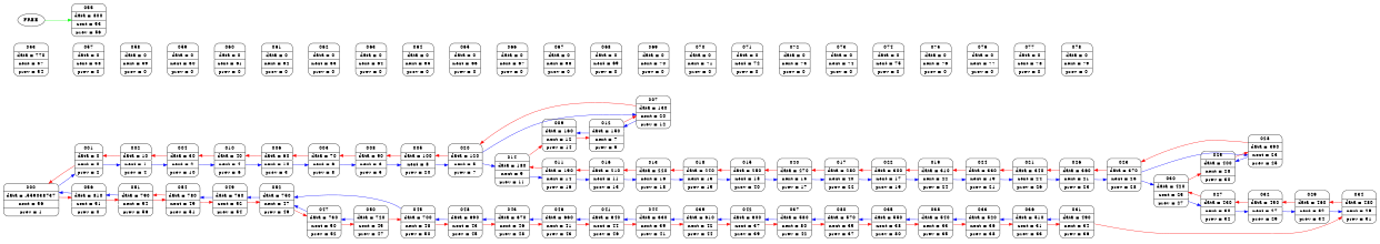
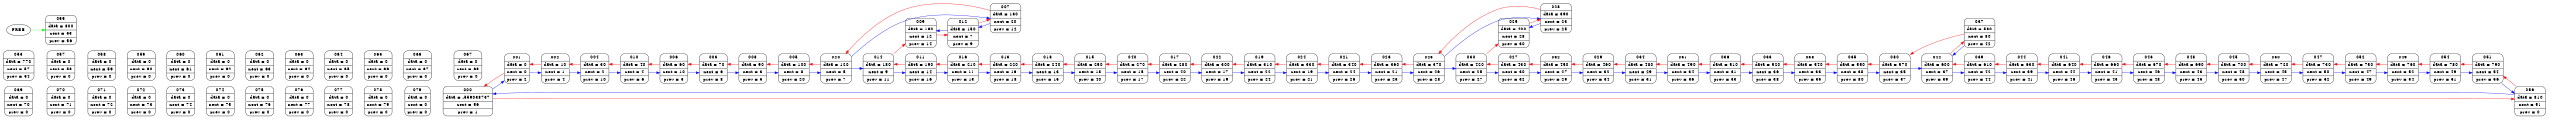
  digraph {
    rankdir=LR
    node [shape=Mrecord]
    edge [color=white weight=1000]
    n1 [label=" {000} | {data = -559038737} | {next = 56} |{ prev = 1 }"]
    n2 [label=" {001} | {data = 0} | {next = 0} |{ prev = 2 }"]
    n3 [label=" {056} | {data = 810} | {next = 51} |{ prev = 0 }"]
    n4 [label=" {002} | {data = 10} | {next = 1} |{ prev = 4 }"]
    n5 [label=" {051} | {data = 790} | {next = 54} |{ prev = 56 }"]
    n6 [label=" {004} | {data = 30} | {next = 2} |{ prev = 10 }"]
    n7 [label=" {010} | {data = 40} | {next = 4} |{ prev = 6 }"]
    n8 [label=" {003} | {data = 70} | {next = 6} |{ prev = 8 }"]
    n9 [label=" {006} | {data = 60} | {next = 10} |{ prev = 3 }"]
    n10 [label=" {008} | {data = 90} | {next = 3} |{ prev = 5 }"]
    n11 [label=" {005} | {data = 100} | {next = 8} |{ prev = 20 }"]
    n12 [label=" {020} | {data = 120} | {next = 5} |{ prev = 7 }"]
    n13 [label=" {007} | {data = 130} | {next = 20} |{ prev = 12 }"]
    n14 [label=" {014} | {data = 180} | {next = 9} |{ prev = 11 }"]
    n15 [label=" {012} | {data = 150} | {next = 7} |{ prev = 9 }"]
    n16 [label=" {009} | {data = 160} | {next = 12} |{ prev = 14 }"]
    n17 [label=" {011} | {data = 190} | {next = 14} |{ prev = 16 }"]
    n18 [label=" {016} | {data = 210} | {next = 11} |{ prev = 13 }"]
    n19 [label=" {013} | {data = 220} | {next = 16} |{ prev = 18 }"]
    n20 [label=" {018} | {data = 240} | {next = 13} |{ prev = 15 }"]
    n21 [label=" {015} | {data = 250} | {next = 18} |{ prev = 40 }"]
    n22 [label=" {040} | {data = 270} | {next = 15} |{ prev = 17 }"]
    n23 [label=" {017} | {data = 280} | {next = 40} |{ prev = 22 }"]
    n24 [label=" {022} | {data = 300} | {next = 17} |{ prev = 19 }"]
    n25 [label=" {019} | {data = 310} | {next = 22} |{ prev = 24 }"]
    n26 [label=" {024} | {data = 330} | {next = 19} |{ prev = 21 }"]
    n27 [label=" {021} | {data = 340} | {next = 24} |{ prev = 26 }"]
    n28 [label=" {026} | {data = 360} | {next = 21} |{ prev = 23 }"]
    n29 [label=" {023} | {data = 370} | {next = 26} |{ prev = 28 }"]
    n30 [label=" {028} | {data = 390} | {next = 23} |{ prev = 25 }"]
    n31 [label=" {030} | {data = 420} | {next = 25} |{ prev = 27 }"]
    n32 [label=" {025} | {data = 400} | {next = 28} |{ prev = 30 }"]
    n33 [label=" {027} | {data = 430} | {next = 30} |{ prev = 32 }"]
    n34 [label=" {032} | {data = 450} | {next = 27} |{ prev = 29 }"]
    n35 [label=" {029} | {data = 460} | {next = 32} |{ prev = 34 }"]
    n36 [label=" {034} | {data = 480} | {next = 29} |{ prev = 31 }"]
    n37 [label=" {031} | {data = 490} | {next = 34} |{ prev = 36 }"]
    n38 [label=" {036} | {data = 510} | {next = 31} |{ prev = 33 }"]
    n39 [label=" {033} | {data = 520} | {next = 36} |{ prev = 38 }"]
    n40 [label=" {038} | {data = 540} | {next = 33} |{ prev = 35 }"]
    n41 [label=" {035} | {data = 550} | {next = 38} |{ prev = 80 }"]
    n42 [label=" {080} | {data = 570} | {next = 35} |{ prev = 37 }"]
    n43 [label=" {037} | {data = 580} | {next = 80} |{ prev = 42 }"]
    n44 [label=" {042} | {data = 600} | {next = 37} |{ prev = 39 }"]
    n45 [label=" {039} | {data = 610} | {next = 42} |{ prev = 44 }"]
    n46 [label=" {044} | {data = 630} | {next = 39} |{ prev = 41 }"]
    n47 [label=" {041} | {data = 640} | {next = 44} |{ prev = 46 }"]
    n48 [label=" {046} | {data = 660} | {next = 41} |{ prev = 43 }"]
    n49 [label=" {043} | {data = 670} | {next = 46} |{ prev = 48 }"]
    n50 [label=" {048} | {data = 690} | {next = 43} |{ prev = 45 }"]
    n51 [label=" {045} | {data = 700} | {next = 48} |{ prev = 50 }"]
    n52 [label=" {050} | {data = 720} | {next = 45} |{ prev = 47 }"]
    n53 [label=" {047} | {data = 730} | {next = 50} |{ prev = 52 }"]
    n54 [label=" {052} | {data = 750} | {next = 47} |{ prev = 49 }"]
    n55 [label=" {049} | {data = 760} | {next = 52} |{ prev = 54 }"]
    n56 [label=" {054} | {data = 780} | {next = 49} |{ prev = 51 }"]
    n57 [label=" {053} | {data = 770} | {next = 57} |{ prev = 54 }"]
    n58 [label=" {057} | {data = 0} | {next = 58} |{ prev = 0 }"]
    n59 [label=" {058} | {data = 0} | {next = 59} |{ prev = 0 }"]
    n60 [label=" {055} | {data = 800} | {next = 53} |{ prev = 56 }"]
    n61 [label=" {059} | {data = 0} | {next = 60} |{ prev = 0 }"]
    n62 [label=" {060} | {data = 0} | {next = 61} |{ prev = 0 }"]
    n63 [label=" {061} | {data = 0} | {next = 62} |{ prev = 0 }"]
    n64 [label=" {062} | {data = 0} | {next = 63} |{ prev = 0 }"]
    n65 [label=" {063} | {data = 0} | {next = 64} |{ prev = 0 }"]
    n66 [label=" {064} | {data = 0} | {next = 65} |{ prev = 0 }"]
    n67 [label=" {065} | {data = 0} | {next = 66} |{ prev = 0 }"]
    n68 [label=" {066} | {data = 0} | {next = 67} |{ prev = 0 }"]
    n69 [label=" {067} | {data = 0} | {next = 68} |{ prev = 0 }"]
-   n70 [label=" {068} | {data = 0} | {next = 69} |{ prev = 0 }"]
    n71 [label=" {069} | {data = 0} | {next = 70} |{ prev = 0 }"]
    n72 [label=" {070} | {data = 0} | {next = 71} |{ prev = 0 }"]
    n73 [label=" {071} | {data = 0} | {next = 72} |{ prev = 0 }"]
    n74 [label=" {072} | {data = 0} | {next = 73} |{ prev = 0 }"]
    n75 [label=" {073} | {data = 0} | {next = 74} |{ prev = 0 }"]
    n76 [label=" {074} | {data = 0} | {next = 75} |{ prev = 0 }"]
    n77 [label=" {075} | {data = 0} | {next = 76} |{ prev = 0 }"]
    n78 [label=" {076} | {data = 0} | {next = 77} |{ prev = 0 }"]
    n79 [label=" {077} | {data = 0} | {next = 78} |{ prev = 0 }"]
    n80 [label=" {078} | {data = 0} | {next = 79} |{ prev = 0 }"]
+   n81 [label=" {079} | {data = 0} | {next = 0} |{ prev = 0 }"]
    FREE [shape=""]
    n1 -> n2 [color=blue weight=""]
    n1 -> n3
    n1 -> n3
    n1 -> n3 [color=red weight=100]
    n2 -> n1
    n2 -> n1 [color=red weight=100]
    n2 -> n4 [color=blue weight=""]
    n3 -> n1 [color=blue weight=""]
    n3 -> n5
    n3 -> n5 [color=red weight=100]
    n4 -> n2
    n4 -> n2 [color=red weight=100]
    n4 -> n6 [color=blue weight=""]
    n5 -> n3 [color=blue weight=""]
    n5 -> n56
    n5 -> n56 [color=red weight=100]
    n6 -> n4
    n6 -> n4 [color=red weight=100]
    n6 -> n7 [color=blue weight=""]
    n7 -> n6
    n7 -> n6 [color=red weight=100]
    n7 -> n9 [color=blue weight=""]
    n8 -> n9
    n8 -> n9 [color=red weight=100]
    n8 -> n10 [color=blue weight=""]
    n9 -> n7
    n9 -> n7 [color=red weight=100]
    n9 -> n8 [color=blue weight=""]
    n10 -> n8
    n10 -> n8 [color=red weight=100]
    n10 -> n11 [color=blue weight=""]
    n11 -> n10
    n11 -> n10 [color=red weight=100]
    n11 -> n12 [color=blue weight=""]
    n12 -> n11
    n12 -> n11 [color=red weight=100]
    n12 -> n13 [color=blue weight=""]
    n12 -> n14 [color=blue weight=""]
    n13 -> n12
    n13 -> n12 [color=red weight=100]
    n13 -> n15 [color=blue weight=""]
    n14 -> n16
    n14 -> n16 [color=red weight=100]
    n14 -> n17 [color=blue weight=""]
    n15 -> n13
    n15 -> n13 [color=red weight=100]
    n15 -> n16 [color=blue weight=""]
    n16 -> n15
    n16 -> n15 [color=red weight=100]
    n17 -> n14
    n17 -> n14 [color=red weight=100]
    n17 -> n18 [color=blue weight=""]
    n18 -> n17
    n18 -> n17 [color=red weight=100]
    n18 -> n19 [color=blue weight=""]
    n19 -> n18
    n19 -> n18 [color=red weight=100]
    n19 -> n20 [color=blue weight=""]
    n20 -> n19
    n20 -> n19 [color=red weight=100]
    n20 -> n21 [color=blue weight=""]
    n21 -> n20
    n21 -> n20 [color=red weight=100]
    n21 -> n22 [color=blue weight=""]
    n22 -> n21
    n22 -> n21 [color=red weight=100]
    n22 -> n23 [color=blue weight=""]
    n23 -> n22
    n23 -> n22 [color=red weight=100]
    n23 -> n24 [color=blue weight=""]
    n24 -> n23
    n24 -> n23 [color=red weight=100]
    n24 -> n25 [color=blue weight=""]
    n25 -> n24
    n25 -> n24 [color=red weight=100]
    n25 -> n26 [color=blue weight=""]
    n26 -> n25
    n26 -> n25 [color=red weight=100]
    n26 -> n27 [color=blue weight=""]
    n27 -> n26
    n27 -> n26 [color=red weight=100]
    n27 -> n28 [color=blue weight=""]
    n28 -> n27
    n28 -> n27 [color=red weight=100]
    n28 -> n29 [color=blue weight=""]
    n29 -> n28
    n29 -> n28 [color=red weight=100]
    n29 -> n30 [color=blue weight=""]
    n29 -> n31 [color=blue weight=""]
    n30 -> n29
    n30 -> n29 [color=red weight=100]
    n30 -> n32 [color=blue weight=""]
    n31 -> n32
    n31 -> n32 [color=red weight=100]
    n31 -> n33 [color=blue weight=""]
    n32 -> n30
    n32 -> n30 [color=red weight=100]
    n33 -> n31
    n33 -> n31 [color=red weight=100]
    n33 -> n34 [color=blue weight=""]
    n34 -> n33
    n34 -> n33 [color=red weight=100]
    n34 -> n35 [color=blue weight=""]
    n35 -> n34
    n35 -> n34 [color=red weight=100]
    n35 -> n36 [color=blue weight=""]
    n36 -> n35
    n36 -> n35 [color=red weight=100]
+   n36 -> n37 [color=blue weight=""]
    n37 -> n36
    n37 -> n36 [color=red weight=100]
    n37 -> n38 [color=blue weight=""]
    n38 -> n37
    n38 -> n37 [color=red weight=100]
    n38 -> n39 [color=blue weight=""]
    n39 -> n38
    n39 -> n38 [color=red weight=100]
    n39 -> n40 [color=blue weight=""]
    n40 -> n39
    n40 -> n39 [color=red weight=100]
    n40 -> n41 [color=blue weight=""]
    n41 -> n40
    n41 -> n40 [color=red weight=100]
    n41 -> n42 [color=blue weight=""]
    n42 -> n41
    n42 -> n41 [color=red weight=100]
-   n42 -> n43 [color=blue weight=""]
+   n42 -> n44 [color=blue weight=""]
    n43 -> n42
    n43 -> n42 [color=red weight=100]
    n43 -> n44 [color=blue weight=""]
    n44 -> n43
    n44 -> n43 [color=red weight=100]
    n44 -> n45 [color=blue weight=""]
    n45 -> n44
    n45 -> n44 [color=red weight=100]
    n45 -> n46 [color=blue weight=""]
    n46 -> n45
    n46 -> n45 [color=red weight=100]
    n46 -> n47 [color=blue weight=""]
    n47 -> n46
    n47 -> n46 [color=red weight=100]
    n47 -> n48 [color=blue weight=""]
    n48 -> n47
    n48 -> n47 [color=red weight=100]
    n48 -> n49 [color=blue weight=""]
    n49 -> n48
    n49 -> n48 [color=red weight=100]
    n49 -> n50 [color=blue weight=""]
    n50 -> n49
    n50 -> n49 [color=red weight=100]
    n50 -> n51 [color=blue weight=""]
    n51 -> n50
    n51 -> n50 [color=red weight=100]
-   n51 -> n54 [color=blue weight=""]
+   n51 -> n52 [color=blue weight=""]
    n52 -> n51
    n52 -> n51 [color=red weight=100]
    n52 -> n53 [color=blue weight=""]
    n53 -> n52
    n53 -> n52 [color=red weight=100]
    n53 -> n54 [color=blue weight=""]
    n54 -> n53
    n54 -> n53 [color=red weight=100]
    n54 -> n55 [color=blue weight=""]
    n55 -> n54
    n55 -> n54 [color=red weight=100]
    n55 -> n56 [color=blue weight=""]
-   n56 -> n5 [color=red weight=""]
+   n56 -> n5 [color=blue weight=""]
    n56 -> n55
    n56 -> n55 [color=red weight=100]
    n57 -> n58
    n58 -> n59
    n59 -> n61
    n61 -> n62
    n62 -> n63
    n63 -> n64
    n64 -> n65
    n65 -> n66
    n66 -> n67
    n67 -> n68
    n68 -> n69
-   n69 -> n70
-   n70 -> n71
    n71 -> n72
    n72 -> n73
    n73 -> n74
    n74 -> n75
    n75 -> n76
    n76 -> n77
    n77 -> n78
    n78 -> n79
    n79 -> n80
+   n80 -> n81
+   n81 -> n1
    FREE -> n60 [color=green weight=""]
  }
